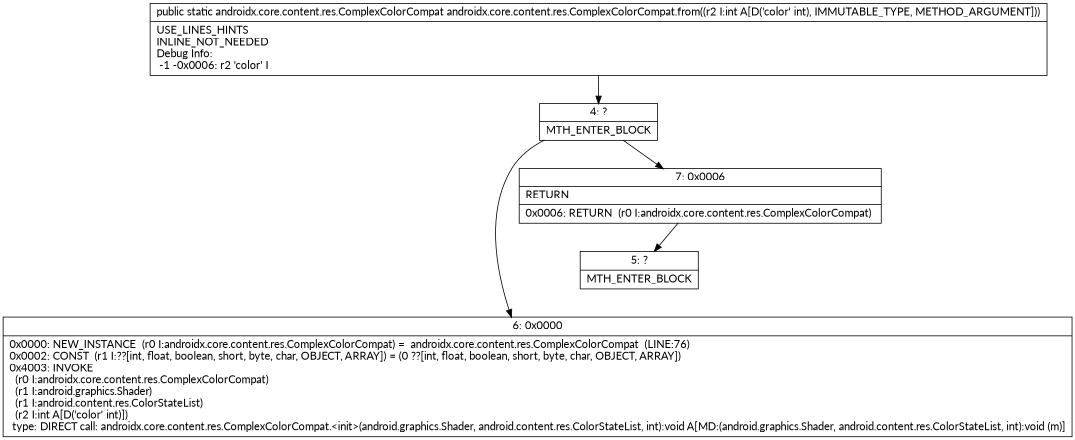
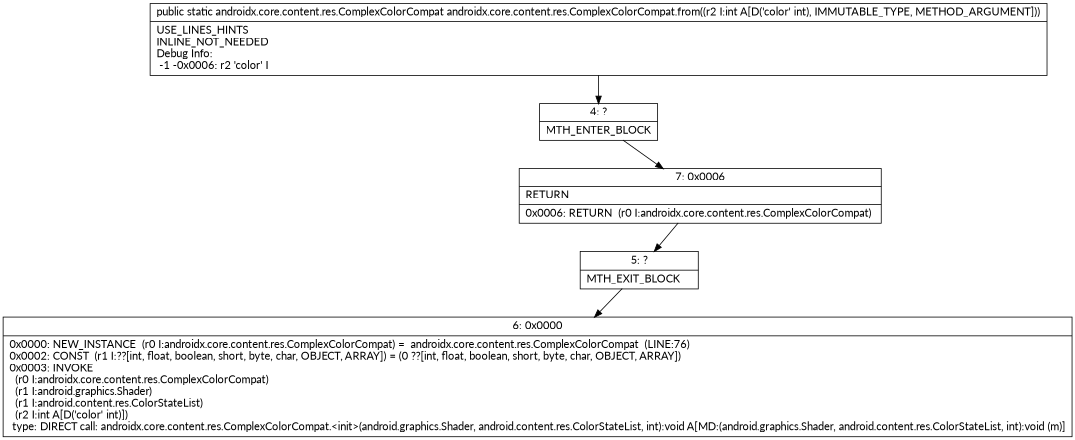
  digraph {
    fontname=Lato
    node [fontname=Lato shape=record]
    edge [fontname=Lato]
    n1 [label="{4\:\ ?|MTH_ENTER_BLOCK\l}"]
-   n2 [label="{6\:\ 0x0000|0x0000: NEW_INSTANCE  (r0 I:androidx.core.content.res.ComplexColorCompat) =  androidx.core.content.res.ComplexColorCompat  (LINE:76)\l0x0002: CONST  (r1 I:??[int, float, boolean, short, byte, char, OBJECT, ARRAY]) = (0 ??[int, float, boolean, short, byte, char, OBJECT, ARRAY]) \l0x4003: INVOKE  \l  (r0 I:androidx.core.content.res.ComplexColorCompat)\l  (r1 I:android.graphics.Shader)\l  (r1 I:android.content.res.ColorStateList)\l  (r2 I:int A[D('color' int)])\l type: DIRECT call: androidx.core.content.res.ComplexColorCompat.\<init\>(android.graphics.Shader, android.content.res.ColorStateList, int):void A[MD:(android.graphics.Shader, android.content.res.ColorStateList, int):void (m)]\l}"]
+   n2 [label="{6\:\ 0x0000|0x0000: NEW_INSTANCE  (r0 I:androidx.core.content.res.ComplexColorCompat) =  androidx.core.content.res.ComplexColorCompat  (LINE:76)\l0x0002: CONST  (r1 I:??[int, float, boolean, short, byte, char, OBJECT, ARRAY]) = (0 ??[int, float, boolean, short, byte, char, OBJECT, ARRAY]) \l0x0003: INVOKE  \l  (r0 I:androidx.core.content.res.ComplexColorCompat)\l  (r1 I:android.graphics.Shader)\l  (r1 I:android.content.res.ColorStateList)\l  (r2 I:int A[D('color' int)])\l type: DIRECT call: androidx.core.content.res.ComplexColorCompat.\<init\>(android.graphics.Shader, android.content.res.ColorStateList, int):void A[MD:(android.graphics.Shader, android.content.res.ColorStateList, int):void (m)]\l}"]
    n3 [label="{7\:\ 0x0006|RETURN\l|0x0006: RETURN  (r0 I:androidx.core.content.res.ComplexColorCompat) \l}"]
-   n4 [label="{5\:\ ?|MTH_ENTER_BLOCK\l}"]
+   n4 [label="{5\:\ ?|MTH_EXIT_BLOCK\l}"]
    n5 [label="{public static androidx.core.content.res.ComplexColorCompat androidx.core.content.res.ComplexColorCompat.from((r2 I:int A[D('color' int), IMMUTABLE_TYPE, METHOD_ARGUMENT]))  | USE_LINES_HINTS\lINLINE_NOT_NEEDED\lDebug Info:\l  \-1 \-0x0006: r2 'color' I\l}"]
-   n1 -> n2
+   n4 -> n2
    n1 -> n3
    n3 -> n4
    n5 -> n1
  }
